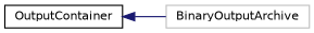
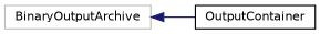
  digraph {
    rankdir=LR
    node [fillcolor=white fontname=Helvetica fontsize=10 shape=record style=filled]
    n1 [color=grey75 height=0.2 label=BinaryOutputArchive width=0.4]
    n2 [color=black height=0.2 label=OutputContainer width=0.4]
-   n2 -> n1 [color=midnightblue dir=back fontname=Helvetica fontsize=10 labelfontname=Helvetica labelfontsize=10 style=solid]
+   n1 -> n2 [color=midnightblue dir=back fontname=Helvetica fontsize=10 labelfontname=Helvetica labelfontsize=10 style=solid]
  }
